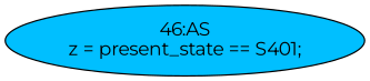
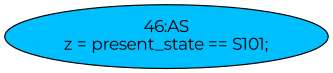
  strict digraph {
    fontname=Montserrat
-   n1 [ast="<pyverilog.vparser.ast.Assign object at 0x7f9aaa4ffa50>" def_var="['z']" fillcolor=deepskyblue label="46:AS\nz = present_state == S401;" statements="[]" style=filled typ=Assign use_var="['present_state']" fontname=Montserrat]
+   n1 [ast="<pyverilog.vparser.ast.Assign object at 0x7f9aaa4ffa50>" def_var="['z']" fillcolor=deepskyblue label="46:AS\nz = present_state == S101;" statements="[]" style=filled typ=Assign use_var="['present_state']" fontname=Montserrat]
  }
